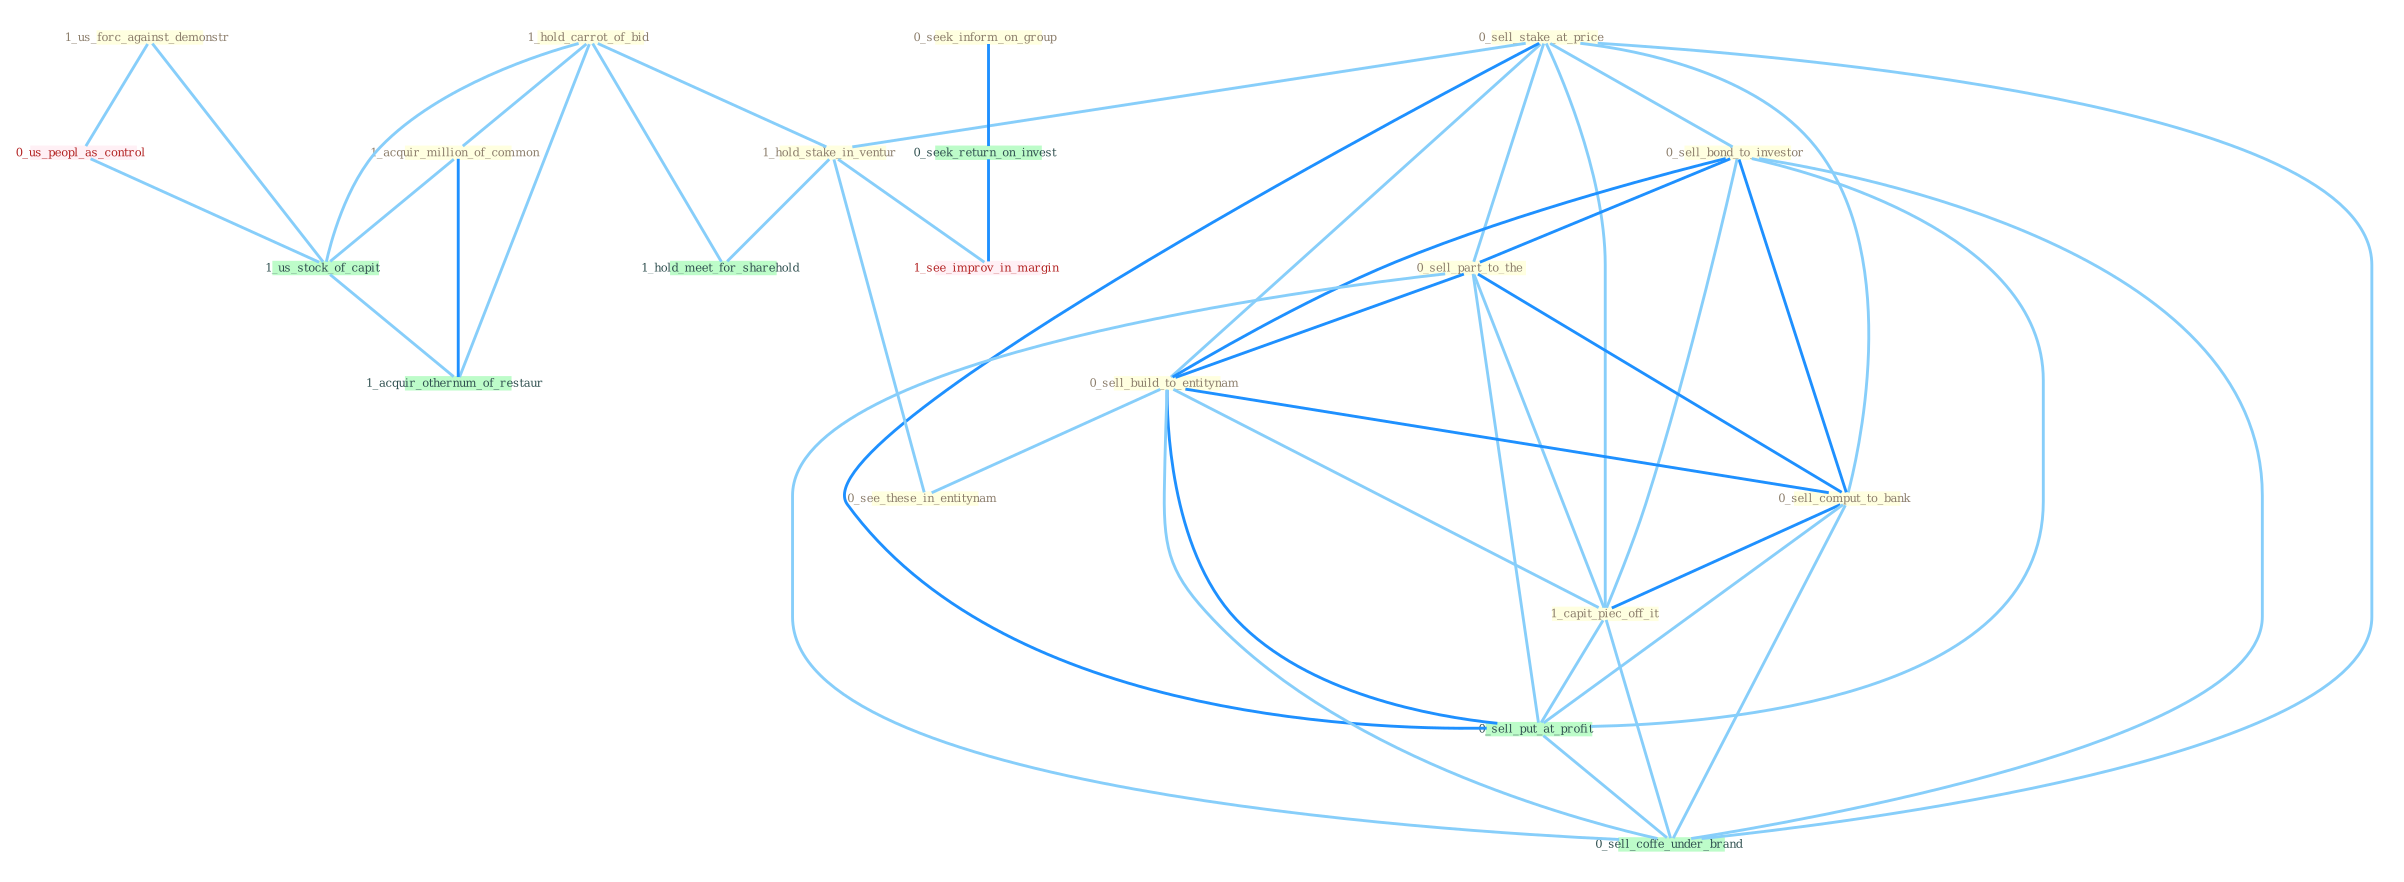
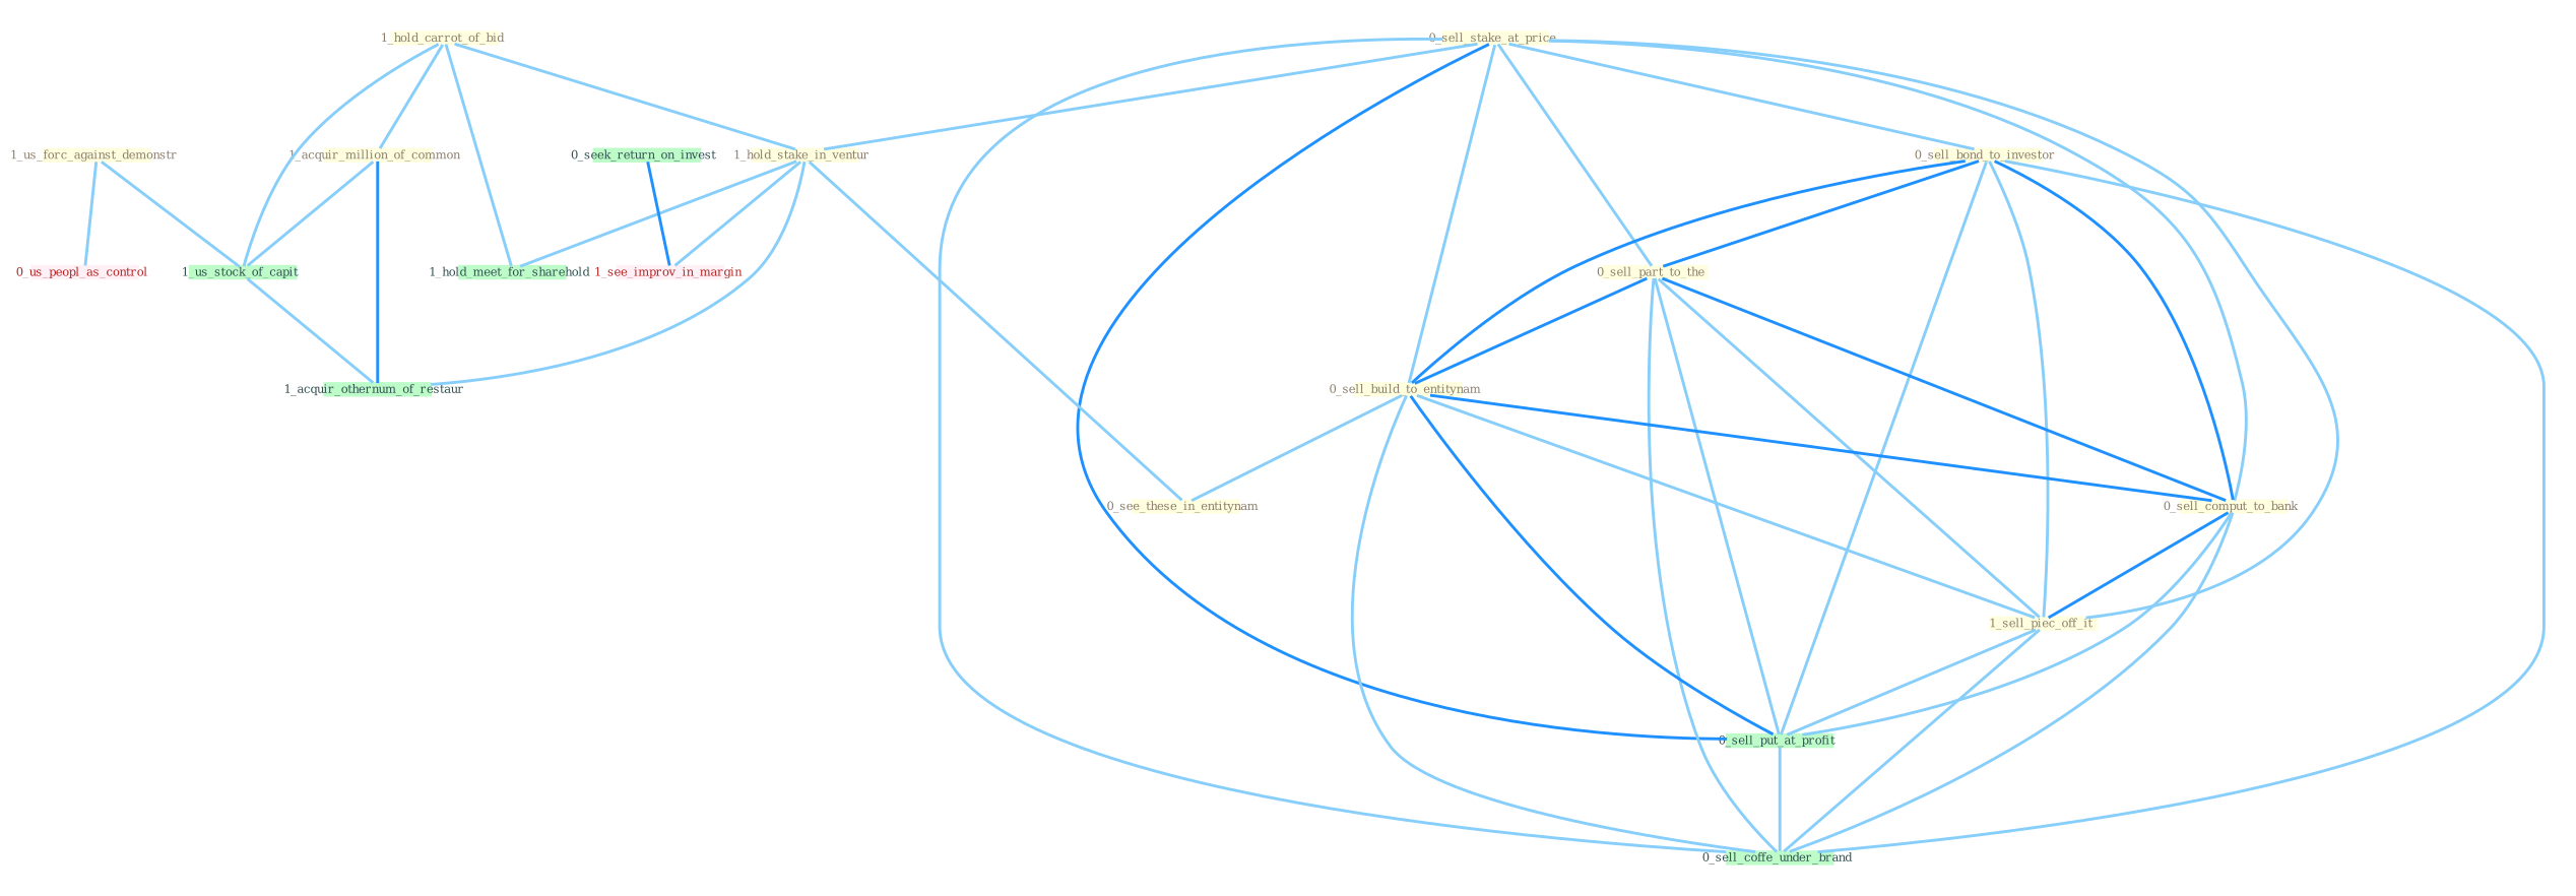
  graph {
    node [color="#ffffe0" fixedsize=true fontcolor="#8b7d6b" fontsize=4 shape=polygon style=filled]
    edge [color="#87cefa" w=1]
    "0_sell_stake_at_price " [height=.06 width=.5]
    "0_sell_bond_to_investor " [height=.06 width=.5]
    "1_hold_carrot_of_bid " [height=.06 width=.5]
-   "0_seek_inform_on_group " [height=.06 width=.5]
    "0_sell_part_to_the " [height=.06 width=.5]
    "1_acquir_million_of_common " [height=.06 width=.5]
    "0_sell_build_to_entitynam " [height=.06 width=.5]
    "1_hold_stake_in_ventur " [height=.06 width=.5]
    "0_see_these_in_entitynam " [height=.06 width=.5]
    "1_us_forc_against_demonstr " [height=.06 width=.5]
    "0_sell_comput_to_bank " [height=.06 width=.5]
-   "1_sell_piec_off_it " [height=.06 width=.5 label="1_capit_piec_off_it"]
+   "1_sell_piec_off_it " [height=.06 width=.5]
    "0_us_peopl_as_control " [color="#fff0f5" fontcolor="#b22222" height=.06 width=.5]
    "1_see_improv_in_margin " [color="#fff0f5" fontcolor="#b22222" height=.06 width=.5]
    "0_sell_put_at_profit " [color="#BDFCC9" fontcolor="#2f4f4f" height=.06 width=.5]
    "0_sell_coffe_under_brand " [color="#BDFCC9" fontcolor="#2f4f4f" height=.06 width=.5]
    "1_us_stock_of_capit " [color="#BDFCC9" fontcolor="#2f4f4f" height=.06 width=.5]
    "1_hold_meet_for_sharehold " [color="#BDFCC9" fontcolor="#2f4f4f" height=.06 width=.5]
    "1_acquir_othernum_of_restaur " [color="#BDFCC9" fontcolor="#2f4f4f" height=.06 width=.5]
    "0_seek_return_on_invest " [color="#BDFCC9" fontcolor="#2f4f4f" height=.06 width=.5]
    subgraph sub_1 {
      "0_sell_stake_at_price "
      "0_sell_bond_to_investor "
      "1_hold_carrot_of_bid "
-     "0_seek_inform_on_group "
      "0_sell_part_to_the "
      "1_acquir_million_of_common "
      "0_sell_build_to_entitynam "
      "1_hold_stake_in_ventur "
      "0_see_these_in_entitynam "
      "1_us_forc_against_demonstr "
      "0_sell_comput_to_bank "
      "1_sell_piec_off_it "
    }
    subgraph sub_2 {
      "0_us_peopl_as_control "
      "1_see_improv_in_margin "
    }
    "0_sell_stake_at_price " -- "0_sell_bond_to_investor "
    "0_sell_stake_at_price " -- "0_sell_part_to_the "
    "0_sell_stake_at_price " -- "0_sell_build_to_entitynam "
    "0_sell_stake_at_price " -- "1_hold_stake_in_ventur "
    "0_sell_stake_at_price " -- "0_sell_comput_to_bank "
    "0_sell_stake_at_price " -- "1_sell_piec_off_it "
    "0_sell_stake_at_price " -- "0_sell_put_at_profit " [color="#1e90ff" w=2]
    "0_sell_stake_at_price " -- "0_sell_coffe_under_brand "
    "0_sell_bond_to_investor " -- "0_sell_part_to_the " [color="#1e90ff" w=2]
    "0_sell_bond_to_investor " -- "0_sell_build_to_entitynam " [color="#1e90ff" w=2]
    "0_sell_bond_to_investor " -- "0_sell_comput_to_bank " [color="#1e90ff" w=2]
    "0_sell_bond_to_investor " -- "1_sell_piec_off_it "
    "0_sell_bond_to_investor " -- "0_sell_put_at_profit "
    "0_sell_bond_to_investor " -- "0_sell_coffe_under_brand "
    "1_hold_carrot_of_bid " -- "1_acquir_million_of_common "
    "1_hold_carrot_of_bid " -- "1_hold_stake_in_ventur "
    "1_hold_carrot_of_bid " -- "1_us_stock_of_capit "
    "1_hold_carrot_of_bid " -- "1_hold_meet_for_sharehold "
-   "1_hold_carrot_of_bid " -- "1_acquir_othernum_of_restaur "
-   "0_seek_inform_on_group " -- "0_seek_return_on_invest " [color="#1e90ff" w=2]
+   "1_hold_stake_in_ventur " -- "1_acquir_othernum_of_restaur "
    "0_sell_part_to_the " -- "0_sell_build_to_entitynam " [color="#1e90ff" w=2]
    "0_sell_part_to_the " -- "0_sell_comput_to_bank " [color="#1e90ff" w=2]
    "0_sell_part_to_the " -- "1_sell_piec_off_it "
    "0_sell_part_to_the " -- "0_sell_put_at_profit "
    "0_sell_part_to_the " -- "0_sell_coffe_under_brand "
    "1_acquir_million_of_common " -- "1_us_stock_of_capit "
    "1_acquir_million_of_common " -- "1_acquir_othernum_of_restaur " [color="#1e90ff" w=2]
    "0_sell_build_to_entitynam " -- "0_see_these_in_entitynam "
    "0_sell_build_to_entitynam " -- "0_sell_comput_to_bank " [color="#1e90ff" w=2]
    "0_sell_build_to_entitynam " -- "1_sell_piec_off_it "
    "0_sell_build_to_entitynam " -- "0_sell_put_at_profit " [color="#1e90ff"]
    "0_sell_build_to_entitynam " -- "0_sell_coffe_under_brand "
    "1_hold_stake_in_ventur " -- "0_see_these_in_entitynam "
    "1_hold_stake_in_ventur " -- "1_see_improv_in_margin "
    "1_hold_stake_in_ventur " -- "1_hold_meet_for_sharehold "
    "1_us_forc_against_demonstr " -- "0_us_peopl_as_control "
    "1_us_forc_against_demonstr " -- "1_us_stock_of_capit "
    "0_sell_comput_to_bank " -- "1_sell_piec_off_it " [color="#1e90ff"]
    "0_sell_comput_to_bank " -- "0_sell_put_at_profit "
    "0_sell_comput_to_bank " -- "0_sell_coffe_under_brand "
    "1_sell_piec_off_it " -- "0_sell_put_at_profit "
    "1_sell_piec_off_it " -- "0_sell_coffe_under_brand "
-   "0_us_peopl_as_control " -- "1_us_stock_of_capit "
    "0_sell_put_at_profit " -- "0_sell_coffe_under_brand "
    "1_us_stock_of_capit " -- "1_acquir_othernum_of_restaur "
    "0_seek_return_on_invest " -- "1_see_improv_in_margin " [color="#1e90ff" w=2]
  }
